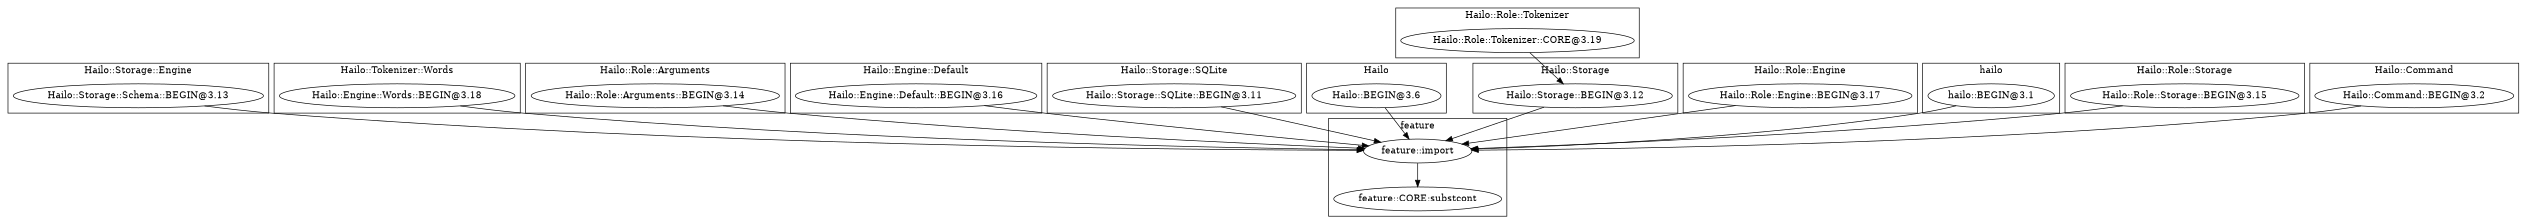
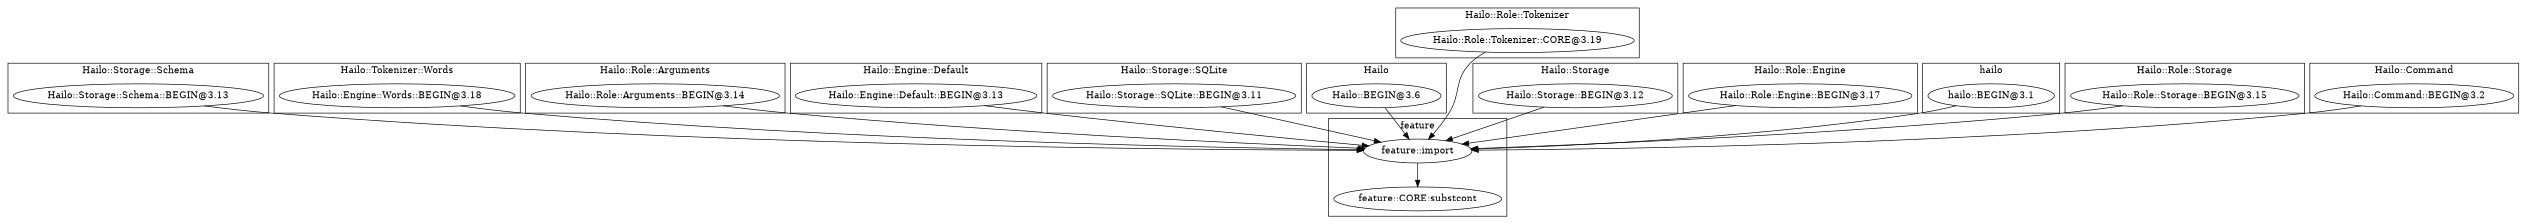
  digraph {
    "Hailo::Storage::Schema::BEGIN@3.13"
    n2 [label="Hailo::Engine::Words::BEGIN@3.18"]
    "Hailo::Role::Arguments::BEGIN@3.14"
-   "Hailo::Engine::Default::BEGIN@3.16"
+   "Hailo::Engine::Default::BEGIN@3.16" [label="Hailo::Engine::Default::BEGIN@3.13"]
    "Hailo::Storage::SQLite::BEGIN@3.11"
    "feature::import"
    "feature::CORE:substcont"
    n8 [label="Hailo::BEGIN@3.6"]
    "Hailo::Storage::BEGIN@3.12"
    "Hailo::Role::Engine::BEGIN@3.17"
    "hailo::BEGIN@3.1"
    n12 [label="Hailo::Role::Tokenizer::CORE@3.19"]
    "Hailo::Role::Storage::BEGIN@3.15"
    "Hailo::Command::BEGIN@3.2"
    subgraph cluster_1 {
-     label="Hailo::Storage::Engine"
+     label="Hailo::Storage::Schema"
      "Hailo::Storage::Schema::BEGIN@3.13"
    }
    subgraph cluster_2 {
      label="Hailo::Tokenizer::Words"
      n2
    }
    subgraph cluster_3 {
      label="Hailo::Role::Arguments"
      "Hailo::Role::Arguments::BEGIN@3.14"
    }
    subgraph cluster_4 {
      label="Hailo::Engine::Default"
      "Hailo::Engine::Default::BEGIN@3.16"
    }
    subgraph cluster_5 {
      label="Hailo::Storage::SQLite"
      "Hailo::Storage::SQLite::BEGIN@3.11"
    }
    subgraph cluster_6 {
      label=feature
      "feature::import"
      "feature::CORE:substcont"
    }
    subgraph cluster_7 {
      label=Hailo
      n8
    }
    subgraph cluster_8 {
      label="Hailo::Storage"
      "Hailo::Storage::BEGIN@3.12"
    }
    subgraph cluster_9 {
      label="Hailo::Role::Engine"
      "Hailo::Role::Engine::BEGIN@3.17"
    }
    subgraph cluster_10 {
      label=hailo
      "hailo::BEGIN@3.1"
    }
    subgraph cluster_11 {
      label="Hailo::Role::Tokenizer"
      n12
    }
    subgraph cluster_12 {
      label="Hailo::Role::Storage"
      "Hailo::Role::Storage::BEGIN@3.15"
    }
    subgraph cluster_13 {
      label="Hailo::Command"
      "Hailo::Command::BEGIN@3.2"
    }
    "Hailo::Storage::Schema::BEGIN@3.13" -> "feature::import"
    n2 -> "feature::import"
    "Hailo::Role::Arguments::BEGIN@3.14" -> "feature::import"
    "Hailo::Engine::Default::BEGIN@3.16" -> "feature::import"
    "Hailo::Storage::SQLite::BEGIN@3.11" -> "feature::import"
    "feature::import" -> "feature::CORE:substcont"
    n8 -> "feature::import"
    "Hailo::Storage::BEGIN@3.12" -> "feature::import"
    "Hailo::Role::Engine::BEGIN@3.17" -> "feature::import"
    "hailo::BEGIN@3.1" -> "feature::import"
-   n12 -> "Hailo::Storage::BEGIN@3.12"
+   n12 -> "feature::import"
    "Hailo::Role::Storage::BEGIN@3.15" -> "feature::import"
    "Hailo::Command::BEGIN@3.2" -> "feature::import"
  }
